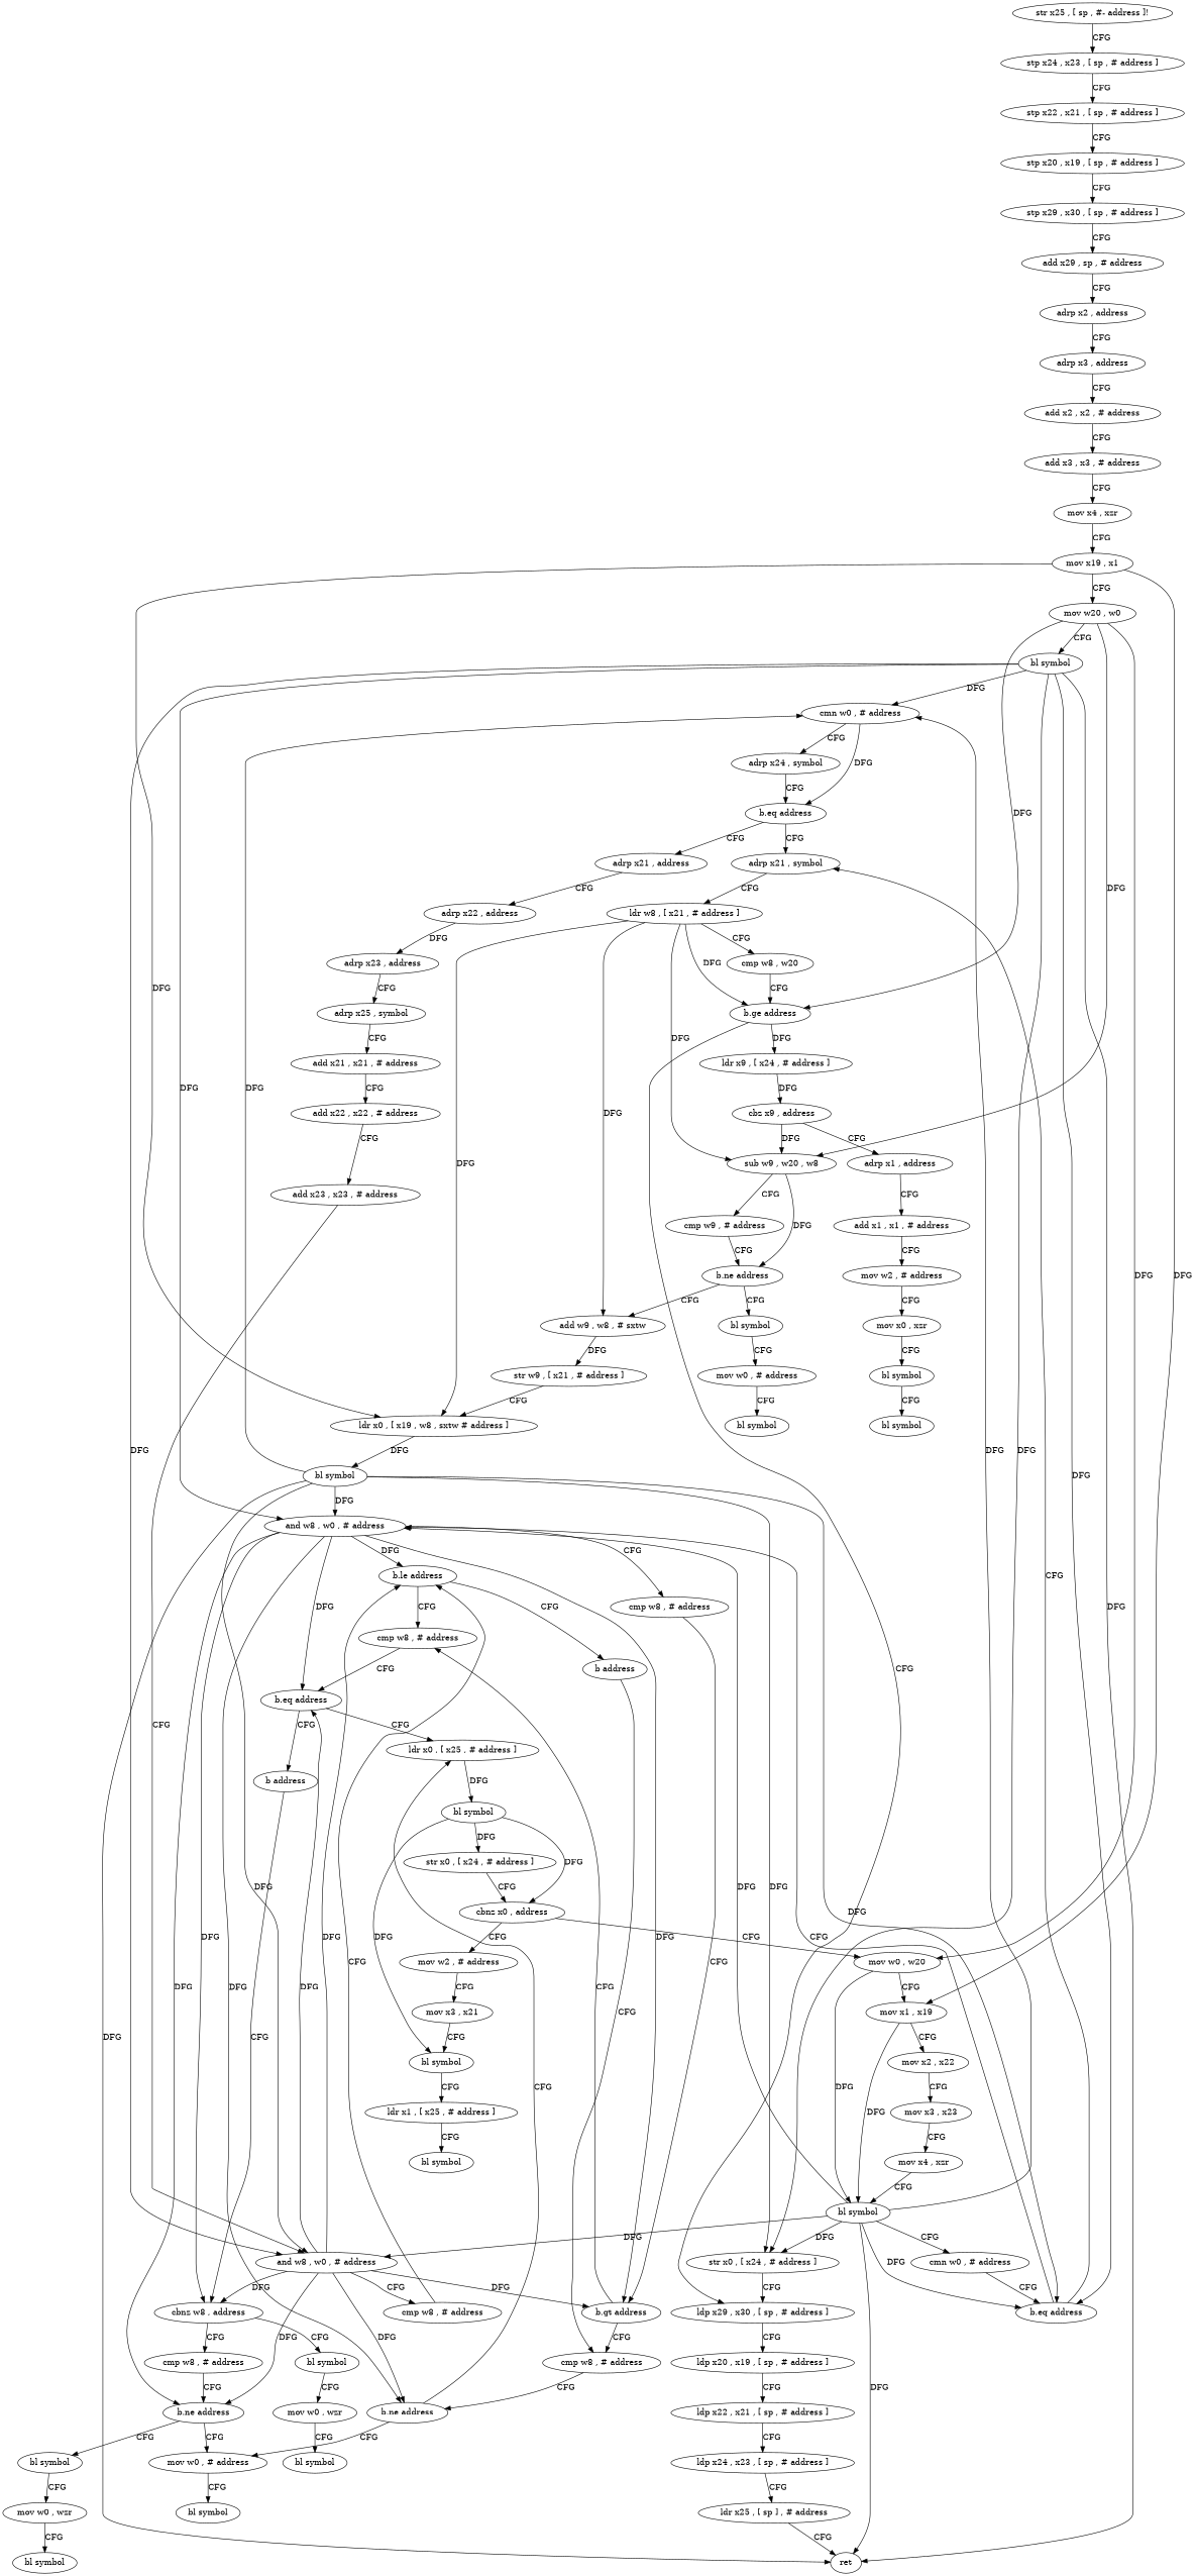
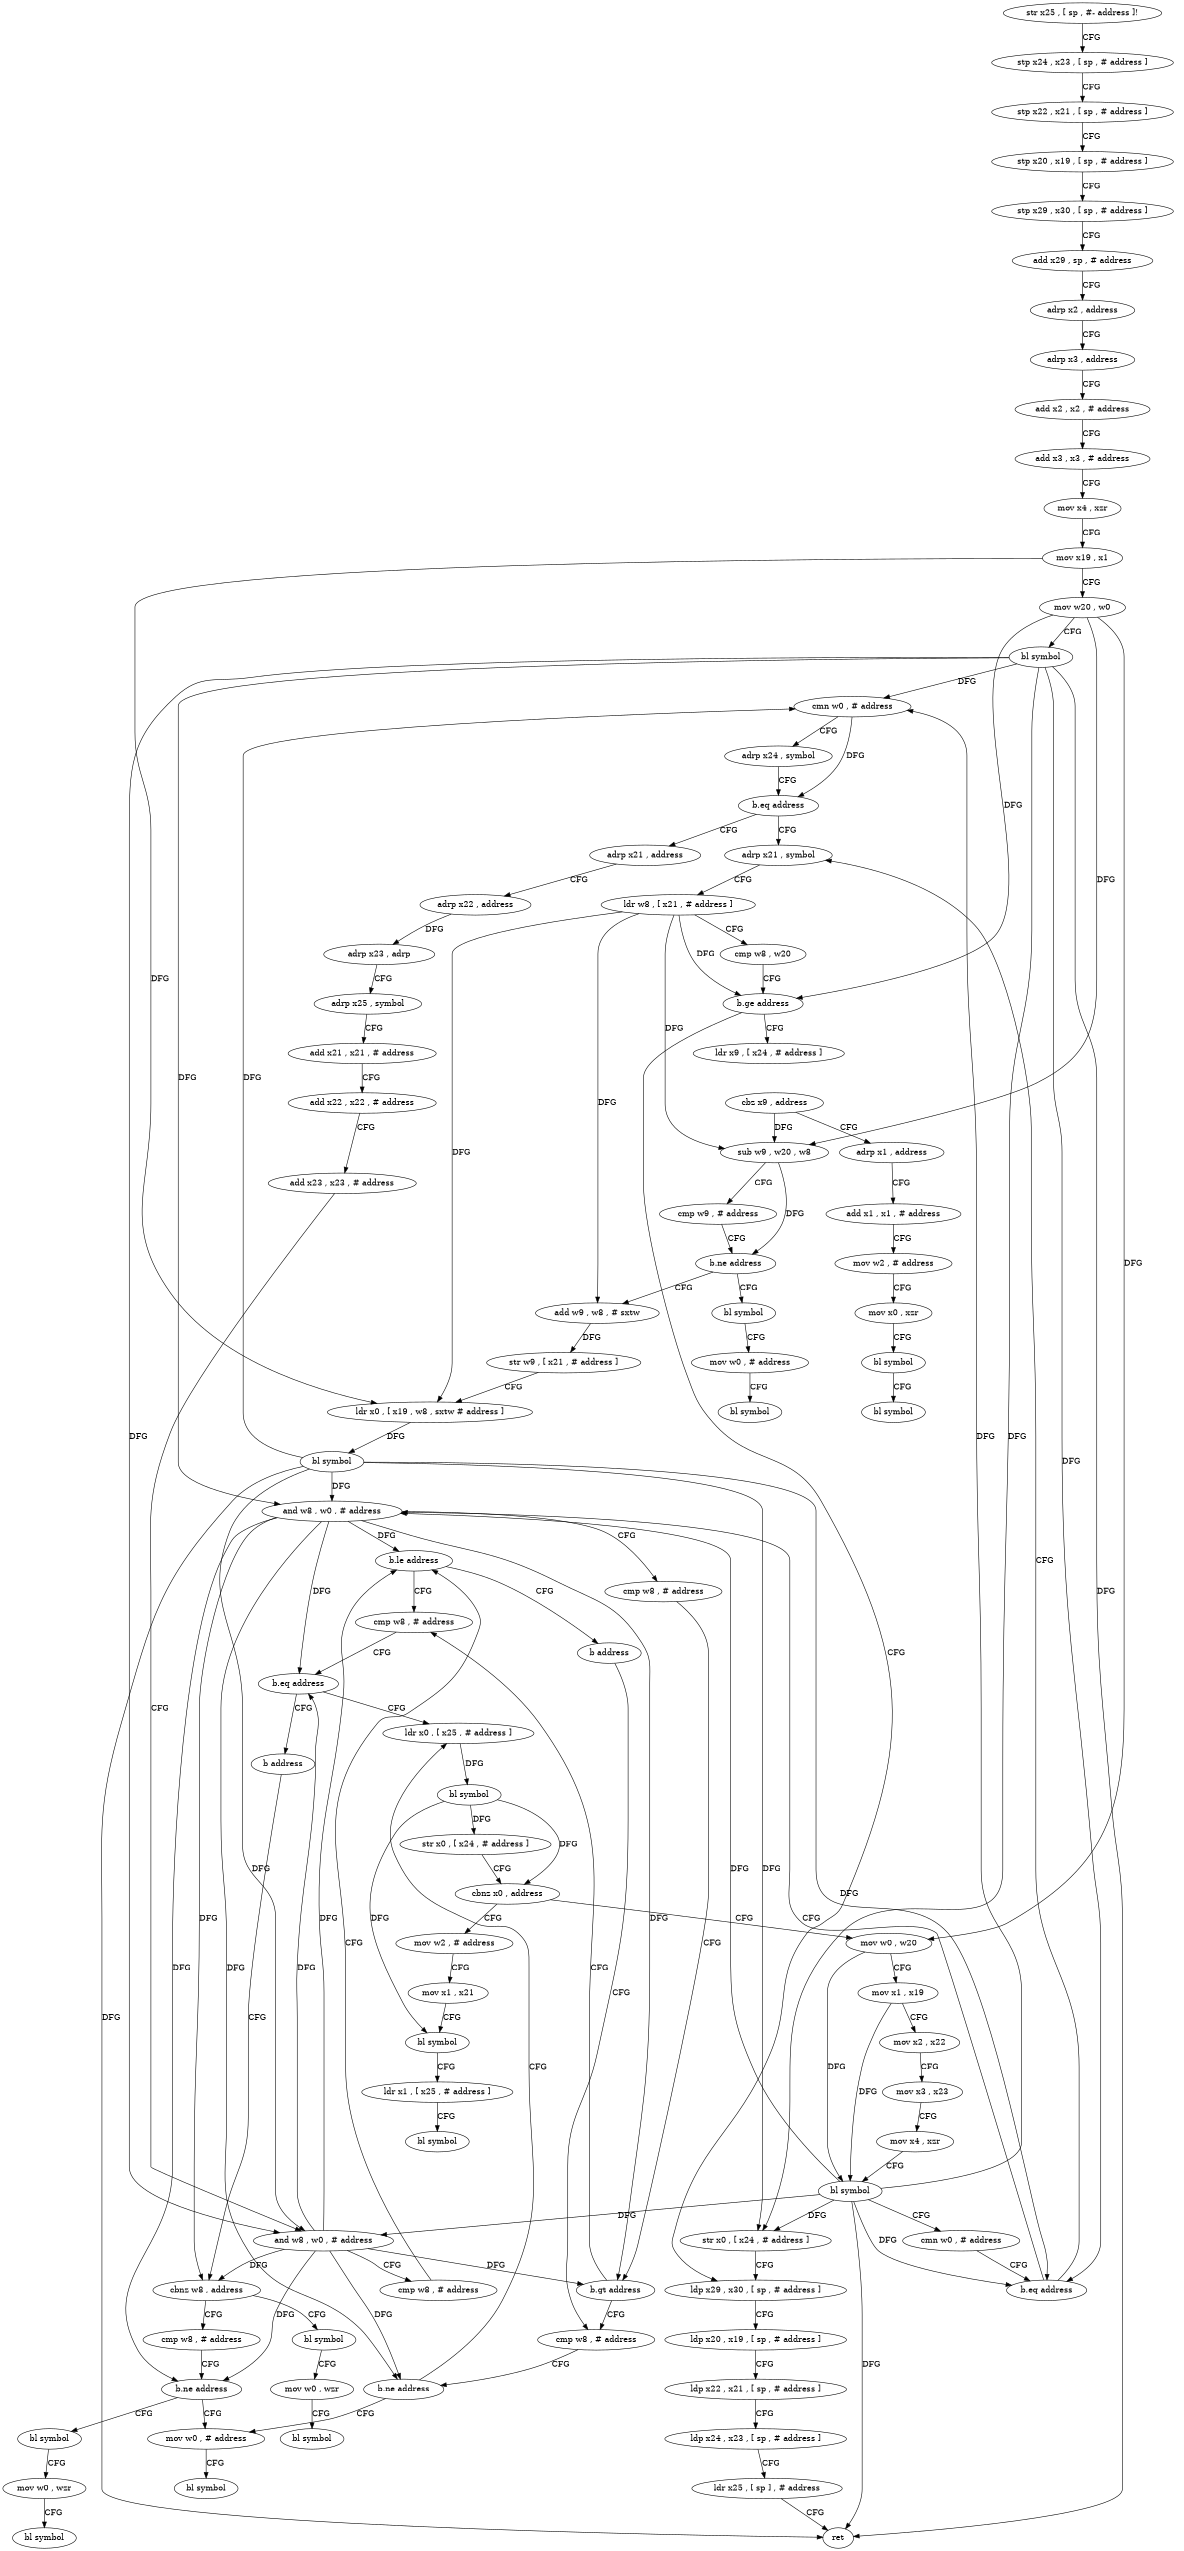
  digraph {
    n1 [label="str x25 , [ sp , #- address ]!"]
    n2 [label="stp x24 , x23 , [ sp , # address ]"]
    n3 [label="stp x22 , x21 , [ sp , # address ]"]
    n4 [label="stp x20 , x19 , [ sp , # address ]"]
    n5 [label="stp x29 , x30 , [ sp , # address ]"]
    n6 [label="add x29 , sp , # address"]
    n7 [label="adrp x2 , address"]
    n8 [label="adrp x3 , address"]
    n9 [label="add x2 , x2 , # address"]
    n10 [label="add x3 , x3 , # address"]
    n11 [label="mov x4 , xzr"]
    n12 [label="mov x19 , x1"]
    n13 [label="mov w20 , w0"]
    n14 [label="ldr x0 , [ x19 , w8 , sxtw # address ]"]
    n15 [label="mov x1 , x19"]
    n16 [label="bl symbol"]
    n17 [label="b.ge address"]
    n18 [label="sub w9 , w20 , w8"]
    n19 [label="mov w0 , w20"]
    n20 [label="bl symbol"]
    n21 [label="bl symbol"]
    n22 [label="mov x2 , x22"]
    n23 [label="cmn w0 , # address"]
    n24 [label="and w8 , w0 , # address"]
    n25 [label=ret]
    n26 [label="str x0 , [ x24 , # address ]"]
    n27 [label="b.eq address"]
    n28 [label="and w8 , w0 , # address"]
    n29 [label="ldp x29 , x30 , [ sp , # address ]"]
    n30 [label="ldr x9 , [ x24 , # address ]"]
    n31 [label="cmp w9 , # address"]
    n32 [label="b.ne address"]
    n33 [label="adrp x24 , symbol"]
    n34 [label="b.eq address"]
    n35 [label="cmp w8 , # address"]
    n36 [label="b.le address"]
    n37 [label="b.eq address"]
    n38 [label="cbnz w8 , address"]
    n39 [label="b.ne address"]
    n40 [label="b.gt address"]
    n41 [label="b.ne address"]
    n42 [label="adrp x21 , symbol"]
    n43 [label="cmp w8 , # address"]
    n44 [label="adrp x21 , address"]
    n45 [label="ldr w8 , [ x21 , # address ]"]
    n46 [label="adrp x22 , address"]
    n47 [label="cmp w8 , w20"]
    n48 [label="add w9 , w8 , # sxtw"]
-   n49 [label="adrp x23 , address"]
+   n49 [label="adrp x23 , adrp"]
    n50 [label="str w9 , [ x21 , # address ]"]
    n51 [label="ldp x20 , x19 , [ sp , # address ]"]
    n52 [label="cbz x9 , address"]
    n53 [label="ldp x22 , x21 , [ sp , # address ]"]
    n54 [label="adrp x1 , address"]
    n55 [label="adrp x25 , symbol"]
    n56 [label="add x21 , x21 , # address"]
    n57 [label="add x22 , x22 , # address"]
    n58 [label="add x23 , x23 , # address"]
    n59 [label="cmp w8 , # address"]
    n60 [label="b address"]
    n61 [label="ldr x0 , [ x25 , # address ]"]
    n62 [label="b address"]
    n63 [label="cmp w8 , # address"]
    n64 [label="bl symbol"]
    n65 [label="mov w0 , # address"]
    n66 [label="cmp w8 , # address"]
    n67 [label="bl symbol"]
    n68 [label="ldp x24 , x23 , [ sp , # address ]"]
    n69 [label="ldr x25 , [ sp ] , # address"]
    n70 [label="add x1 , x1 , # address"]
    n71 [label="bl symbol"]
    n72 [label="mov w2 , # address"]
    n73 [label="bl symbol"]
    n74 [label="str x0 , [ x24 , # address ]"]
    n75 [label="cbnz x0 , address"]
    n76 [label="bl symbol"]
    n77 [label="mov w0 , # address"]
    n78 [label="bl symbol"]
    n79 [label="mov x0 , xzr"]
    n80 [label="bl symbol"]
    n81 [label="bl symbol"]
    n82 [label="mov w2 , # address"]
    n83 [label="ldr x1 , [ x25 , # address ]"]
-   n84 [label="mov x3 , x21"]
+   n84 [label="mov x1 , x21"]
    n85 [label="cmn w0 , # address"]
    n86 [label="mov w0 , wzr"]
    n87 [label="bl symbol"]
    n88 [label="mov x3 , x23"]
    n89 [label="mov x4 , xzr"]
    n90 [label="bl symbol"]
    n91 [label="bl symbol"]
    n92 [label="mov w0 , wzr"]
    n93 [label="bl symbol"]
    n1 -> n2 [label=CFG]
    n2 -> n3 [label=CFG]
    n3 -> n4 [label=CFG]
    n4 -> n5 [label=CFG]
    n5 -> n6 [label=CFG]
    n6 -> n7 [label=CFG]
    n7 -> n8 [label=CFG]
    n8 -> n9 [label=CFG]
    n9 -> n10 [label=CFG]
    n10 -> n11 [label=CFG]
    n11 -> n12 [label=CFG]
    n12 -> n13 [label=CFG]
    n12 -> n14 [label=DFG]
-   n12 -> n15 [label=DFG]
    n13 -> n16 [label=CFG]
    n13 -> n17 [label=DFG]
    n13 -> n18 [label=DFG]
    n13 -> n19 [label=DFG]
    n14 -> n20 [label=DFG]
    n15 -> n21 [label=DFG]
    n15 -> n22 [label=CFG]
    n16 -> n23 [label=DFG]
    n16 -> n24 [label=DFG]
    n16 -> n25 [label=DFG]
    n16 -> n26 [label=DFG]
    n16 -> n27 [label=DFG]
    n16 -> n28 [label=DFG]
    n17 -> n29 [label=CFG]
-   n17 -> n30 [label=DFG]
+   n17 -> n30 [label=CFG]
    n18 -> n31 [label=CFG]
    n18 -> n32 [label=DFG]
    n19 -> n15 [label=CFG]
    n19 -> n21 [label=DFG]
    n20 -> n23 [label=DFG]
    n20 -> n24 [label=DFG]
    n20 -> n25 [label=DFG]
    n20 -> n26 [label=DFG]
    n20 -> n27 [label=DFG]
    n20 -> n28 [label=DFG]
    n21 -> n23 [label=DFG]
    n21 -> n24 [label=DFG]
    n21 -> n25 [label=DFG]
    n21 -> n26 [label=DFG]
    n21 -> n27 [label=DFG]
    n21 -> n28 [label=DFG]
    n21 -> n85 [label=CFG]
    n22 -> n88 [label=CFG]
    n23 -> n33 [label=CFG]
    n23 -> n34 [label=DFG]
    n24 -> n35 [label=CFG]
    n24 -> n36 [label=DFG]
    n24 -> n37 [label=DFG]
    n24 -> n38 [label=DFG]
    n24 -> n39 [label=DFG]
    n24 -> n40 [label=DFG]
    n24 -> n41 [label=DFG]
    n26 -> n29 [label=CFG]
    n27 -> n28 [label=CFG]
    n27 -> n42 [label=CFG]
    n28 -> n36 [label=DFG]
    n28 -> n37 [label=DFG]
    n28 -> n38 [label=DFG]
    n28 -> n39 [label=DFG]
    n28 -> n40 [label=DFG]
    n28 -> n41 [label=DFG]
    n28 -> n43 [label=CFG]
    n29 -> n51 [label=CFG]
-   n30 -> n52 [label=DFG]
    n31 -> n32 [label=CFG]
    n32 -> n48 [label=CFG]
    n32 -> n71 [label=CFG]
    n33 -> n34 [label=CFG]
    n34 -> n42 [label=CFG]
    n34 -> n44 [label=CFG]
    n35 -> n36 [label=CFG]
    n36 -> n59 [label=CFG]
    n36 -> n60 [label=CFG]
    n37 -> n61 [label=CFG]
    n37 -> n62 [label=CFG]
    n38 -> n63 [label=CFG]
    n38 -> n64 [label=CFG]
    n39 -> n61 [label=CFG]
    n39 -> n65 [label=CFG]
    n40 -> n59 [label=CFG]
    n40 -> n66 [label=CFG]
    n41 -> n65 [label=CFG]
    n41 -> n67 [label=CFG]
    n42 -> n45 [label=CFG]
    n43 -> n40 [label=CFG]
    n44 -> n46 [label=CFG]
    n45 -> n14 [label=DFG]
    n45 -> n17 [label=DFG]
    n45 -> n18 [label=DFG]
    n45 -> n47 [label=CFG]
    n45 -> n48 [label=DFG]
    n46 -> n49 [label=DFG]
    n47 -> n17 [label=CFG]
    n48 -> n50 [label=DFG]
    n49 -> n55 [label=CFG]
    n50 -> n14 [label=CFG]
    n51 -> n53 [label=CFG]
    n52 -> n18 [label=DFG]
    n52 -> n54 [label=CFG]
    n53 -> n68 [label=CFG]
    n54 -> n70 [label=CFG]
    n55 -> n56 [label=CFG]
    n56 -> n57 [label=CFG]
    n57 -> n58 [label=CFG]
    n58 -> n24 [label=CFG]
    n59 -> n37 [label=CFG]
    n60 -> n66 [label=CFG]
    n61 -> n73 [label=DFG]
    n62 -> n38 [label=CFG]
    n63 -> n41 [label=CFG]
    n64 -> n86 [label=CFG]
    n65 -> n87 [label=CFG]
    n66 -> n39 [label=CFG]
    n67 -> n92 [label=CFG]
    n68 -> n69 [label=CFG]
    n69 -> n25 [label=CFG]
    n70 -> n72 [label=CFG]
    n71 -> n77 [label=CFG]
    n72 -> n79 [label=CFG]
    n73 -> n74 [label=DFG]
    n73 -> n75 [label=DFG]
    n73 -> n76 [label=DFG]
    n74 -> n75 [label=CFG]
    n75 -> n19 [label=CFG]
    n75 -> n82 [label=CFG]
    n76 -> n83 [label=CFG]
    n77 -> n78 [label=CFG]
    n79 -> n80 [label=CFG]
    n80 -> n81 [label=CFG]
    n82 -> n84 [label=CFG]
    n83 -> n90 [label=CFG]
    n84 -> n76 [label=CFG]
    n85 -> n27 [label=CFG]
    n86 -> n91 [label=CFG]
    n88 -> n89 [label=CFG]
    n89 -> n21 [label=CFG]
    n92 -> n93 [label=CFG]
  }
